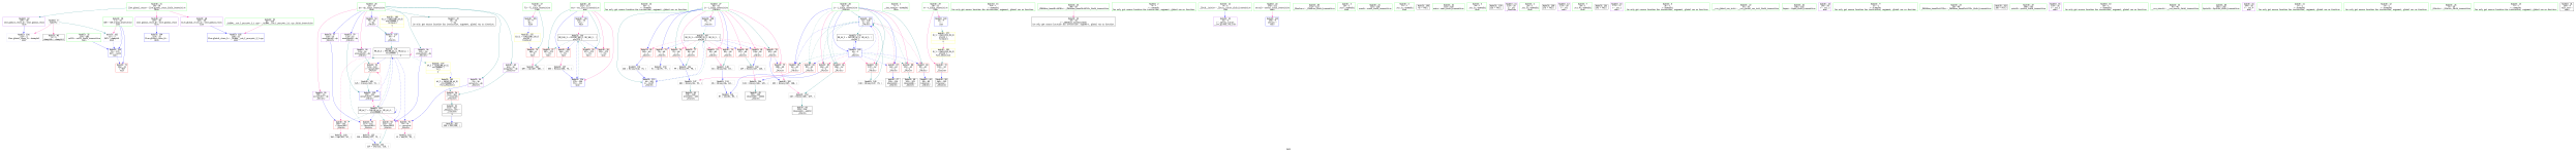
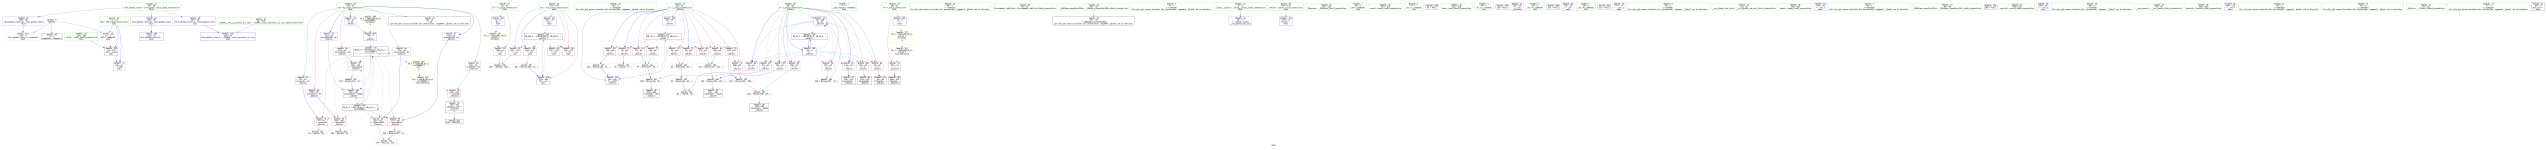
  digraph {
    fontname="IBM Plex Mono"
    label=SVFG
    node [color=green fontname="IBM Plex Mono" shape=record]
    edge [color=blue fontname="IBM Plex Mono" style=solid]
    n1 [color=grey label="{NodeID: 0\nNullPtr}"]
    n2 [color=black label="{NodeID: 40\n2\<--3\ndummyVal\<--dummyVal\n}"]
    n3 [color=blue label="{NodeID: 102\n11\<--3\nOUT\<--dummyVal\nGlob }" style=dotted]
    n4 [color=blue label="{NodeID: 106\n225\<--3\nllvm.global_ctors_2\<--dummyVal\nGlob }" style=dotted]
    n5 [color=blue label="{NodeID: 114\n11\<--179\nOUT\<--call1\nmain\n}"]
    n6 [color=red label="{NodeID: 71\n196\<--11\n\<--OUT\nmain\n}"]
    n7 [color=yellow label="{NodeID: 180\n6V_1 = ENCHI(MR_6V_0)\npts\{190000 \}\nFun[main]|{<s0>7}}" style=double]
    n8 [color=blue label="{NodeID: 107\n70\<--9\n\<--\n_Z4initv\n}"]
    n9 [color=black label="{NodeID: 171\nMR_6V_3 = PHI(MR_6V_4, MR_6V_2, )\npts\{190000 \}\n|{|<s8>7}}"]
    n10 [color=red label="{NodeID: 93\n113\<--112\n\<--arrayidx12\n_Z4initv\n}"]
    n11 [color=red label="{NodeID: 94\n117\<--116\n\<--arrayidx14\n_Z4initv\n}"]
    n12 [color=red label="{NodeID: 95\n124\<--123\n\<--arrayidx19\n_Z4initv\n}"]
    n13 [color=yellow label="{NodeID: 197\n6V_2 = CSCHI(MR_6V_1)\npts\{190000 \}\nCS[]|{<s0>9}}" style=double]
    n14 [color=blue label="{NodeID: 110\n132\<--125\narrayidx24\<--add20\n_Z4initv\n}"]
    n15 [color=black label="{NodeID: 165\nMR_6V_7 = PHI(MR_6V_6, MR_6V_4, )\npts\{190000 \}\n}"]
    n16 [color=red label="{NodeID: 91\n92\<--91\n\<--arrayidx\n_Z4initv\n}"]
    n17 [color=red label="{NodeID: 92\n103\<--102\n\<--arrayidx7\n_Z4initv\n}"]
    n18 [color=red label="{NodeID: 97\n187\<--172\n\<--ttc\nmain\n}"]
    n19 [color=grey label="{NodeID: 158\n189 = cmp(187, 188, )\n}"]
    n20 [label="{NodeID: 14\n86\<--1\n\<--dummyObj\nCan only get source location for instruction, argument, global var or function.}"]
    n21 [color=blue label="{NodeID: 111\n62\<--138\nj\<--inc\n_Z4initv\n}"]
    n22 [color=red label="{NodeID: 83\n81\<--62\n\<--j\n_Z4initv\n}"]
    n23 [color=red label="{NodeID: 84\n89\<--62\n\<--j\n_Z4initv\n}"]
    n24 [color=red label="{NodeID: 85\n96\<--62\n\<--j\n_Z4initv\n}"]
    n25 [color=red label="{NodeID: 86\n106\<--62\n\<--j\n_Z4initv\n}"]
    n26 [color=red label="{NodeID: 87\n114\<--62\n\<--j\n_Z4initv\n}"]
    n27 [color=red label="{NodeID: 88\n121\<--62\n\<--j\n_Z4initv\n}"]
    n28 [color=red label="{NodeID: 89\n126\<--62\n\<--j\n_Z4initv\n}"]
    n29 [color=red label="{NodeID: 90\n137\<--62\n\<--j\n_Z4initv\n}"]
    n30 [color=black label="{NodeID: 170\nMR_4V_2 = PHI(MR_4V_4, MR_4V_1, )\npts\{63 \}\n}"]
    n31 [color=grey label="{NodeID: 161\n87 = cmp(81, 85, )\n}"]
    n32 [color=black label="{NodeID: 44\n90\<--89\nidxprom\<--\n_Z4initv\n}"]
    n33 [color=grey label="{NodeID: 147\n100 = Binary(96, 99, )\n}"]
    n34 [color=grey label="{NodeID: 154\n110 = Binary(106, 109, )\n}"]
    n35 [color=black label="{NodeID: 47\n115\<--114\nidxprom13\<--\n_Z4initv\n}"]
    n36 [color=black label="{NodeID: 48\n122\<--121\nidxprom18\<--\n_Z4initv\n}"]
    n37 [color=grey label="{NodeID: 146\n130 = Binary(126, 129, )\n}"]
    n38 [color=grey label="{NodeID: 149\n138 = Binary(137, 73, )\n}"]
    n39 [color=blue label="{NodeID: 109\n62\<--9\nj\<--\n_Z4initv\n}"]
    n40 [color=black label="{NodeID: 45\n101\<--100\nidxprom6\<--add\n_Z4initv\n}"]
    n41 [color=black label="{NodeID: 46\n111\<--110\nidxprom11\<--add10\n_Z4initv\n}"]
    n42 [color=black label="{NodeID: 49\n131\<--130\nidxprom23\<--add22\n_Z4initv\n}"]
    n43 [label="{NodeID: 28\n62\<--63\nj\<--j_field_insensitive\n_Z4initv\n}"]
    n44 [color=black label="{NodeID: 42\n18\<--16\n\<--dp\nCan only get source location for instruction, argument, global var or function.}"]
    n45 [color=purple label="{NodeID: 56\n112\<--16\narrayidx12\<--dp\n_Z4initv\n}"]
    n46 [color=grey label="{NodeID: 162\n119 = cmp(113, 118, )\n}"]
    n47 [color=grey label="{NodeID: 153\n85 = Binary(86, 84, )\n}"]
    n48 [color=red label="{NodeID: 70\n188\<--8\n\<--TC\nmain\n}"]
    n49 [label="{NodeID: 1\n7\<--1\n__dso_handle\<--dummyObj\nGlob }"]
    n50 [color=yellow label="{NodeID: 181\n8V_1 = ENCHI(MR_8V_0)\npts\{15 \}\nFun[_Z5solvev]}" style=double]
    n51 [color=red label="{NodeID: 72\n159\<--14\n\<--n\n_Z5solvev\n}"]
    n52 [color=black label="{NodeID: 50\n160\<--159\nidxprom\<--\n_Z5solvev\n}"]
    n53 [color=red label="{NodeID: 98\n191\<--172\n\<--ttc\nmain\n}"]
    n54 [label="{NodeID: 15\n94\<--1\n\<--dummyObj\nCan only get source location for instruction, argument, global var or function.}"]
    n55 [color=blue label="{NodeID: 112\n60\<--143\ni\<--inc27\n_Z4initv\n}"]
    n56 [color=black label="{NodeID: 169\nMR_2V_3 = PHI(MR_2V_4, MR_2V_2, )\npts\{61 \}\n}"]
    n57 [color=red label="{NodeID: 73\n75\<--60\n\<--i\n_Z4initv\n}"]
    n58 [color=red label="{NodeID: 74\n82\<--60\n\<--i\n_Z4initv\n}"]
    n59 [color=red label="{NodeID: 75\n83\<--60\n\<--i\n_Z4initv\n}"]
    n60 [color=red label="{NodeID: 76\n97\<--60\n\<--i\n_Z4initv\n}"]
    n61 [color=red label="{NodeID: 77\n98\<--60\n\<--i\n_Z4initv\n}"]
    n62 [color=red label="{NodeID: 78\n107\<--60\n\<--i\n_Z4initv\n}"]
    n63 [color=red label="{NodeID: 80\n127\<--60\n\<--i\n_Z4initv\n}"]
    n64 [color=red label="{NodeID: 81\n128\<--60\n\<--i\n_Z4initv\n}"]
    n65 [color=red label="{NodeID: 82\n142\<--60\n\<--i\n_Z4initv\n}"]
    n66 [color=grey label="{NodeID: 159\n76 = cmp(75, 77, )\n}"]
    n67 [color=grey label="{NodeID: 148\n84 = Binary(82, 83, )\n}"]
    n68 [color=grey label="{NodeID: 156\n99 = Binary(97, 98, )\n}"]
    n69 [color=red label="{NodeID: 79\n108\<--60\n\<--i\n_Z4initv\n}"]
    n70 [color=grey label="{NodeID: 152\n109 = Binary(107, 108, )\n}"]
    n71 [color=grey label="{NodeID: 150\n129 = Binary(127, 128, )\n}"]
    n72 [color=grey label="{NodeID: 151\n143 = Binary(142, 73, )\n}"]
+   n73 [label="{NodeID: 29\n68\<--69\nllvm.memset.p0i8.i64\<--llvm.memset.p0i8.i64_field_insensitive\n}"]
    n74 [color=black label="{NodeID: 43\n43\<--44\n\<--_ZNSt8ios_base4InitD1Ev\nCan only get source location for instruction, argument, global var or function.}"]
    n75 [color=purple label="{NodeID: 57\n116\<--16\narrayidx14\<--dp\n_Z4initv\n}"]
    n76 [color=grey label="{NodeID: 155\n118 = Binary(117, 73, )\n}"]
    n77 [label="{NodeID: 2\n9\<--1\n\<--dummyObj\nCan only get source location for instruction, argument, global var or function.}"]
    n78 [color=yellow label="{NodeID: 182\n6V_1 = ENCHI(MR_6V_0)\npts\{190000 \}\nFun[_Z5solvev]}" style=double]
    n79 [color=red label="{NodeID: 96\n162\<--161\n\<--arrayidx\n_Z5solvev\n}"]
    n80 [color=black label="{NodeID: 51\n154\<--162\n_Z5solvev_ret\<--\n_Z5solvev\n|{<s0>9}}"]
    n81 [color=black label="{NodeID: 202\n198 = PHI(154, )\n}"]
    n82 [color=red label="{NodeID: 99\n197\<--172\n\<--ttc\nmain\n}"]
    n83 [label="{NodeID: 16\n4\<--6\n_ZStL8__ioinit\<--_ZStL8__ioinit_field_insensitive\nGlob }"]
    n84 [color=purple label="{NodeID: 52\n41\<--4\n\<--_ZStL8__ioinit\n__cxx_global_var_init\n}"]
    n85 [color=blue label="{NodeID: 113\n170\<--9\nretval\<--\nmain\n}"]
    n86 [label="{NodeID: 30\n152\<--153\n_Z5solvev\<--_Z5solvev_field_insensitive\n}"]
    n87 [color=purple label="{NodeID: 58\n123\<--16\narrayidx19\<--dp\n_Z4initv\n}"]
    n88 [color=grey label="{NodeID: 145\n125 = Binary(124, 73, )\n}"]
    n89 [label="{NodeID: 3\n20\<--1\n.str\<--dummyObj\nGlob }"]
    n90 [color=red label="{NodeID: 100\n204\<--172\n\<--ttc\nmain\n}"]
    n91 [color=grey label="{NodeID: 157\n205 = Binary(204, 73, )\n}"]
    n92 [color=blue label="{NodeID: 116\n172\<--205\nttc\<--inc\nmain\n}"]
    n93 [color=black label="{NodeID: 166\nMR_18V_3 = PHI(MR_18V_4, MR_18V_2, )\npts\{173 \}\n}"]
    n94 [label="{NodeID: 17\n8\<--10\nTC\<--TC_field_insensitive\nGlob }"]
    n95 [color=blue label="{NodeID: 101\n8\<--9\nTC\<--\nGlob }"]
    n96 [color=yellow label="{NodeID: 175\n11V_1 = ENCHI(MR_11V_0)\npts\{10 \}\nFun[main]}" style=double]
    n97 [label="{NodeID: 31\n157\<--158\nscanf\<--scanf_field_insensitive\n}"]
    n98 [color=purple label="{NodeID: 59\n132\<--16\narrayidx24\<--dp\n_Z4initv\n}"]
    n99 [label="{NodeID: 4\n22\<--1\n.str.1\<--dummyObj\nGlob }"]
    n100 [label="{NodeID: 18\n11\<--13\nOUT\<--OUT_field_insensitive\nGlob }"]
    n101 [color=black label="{NodeID: 198\n42 = PHI()\n}"]
    n102 [color=blue label="{NodeID: 115\n172\<--73\nttc\<--\nmain\n}"]
    n103 [label="{NodeID: 32\n167\<--168\nmain\<--main_field_insensitive\n}"]
    n104 [color=purple label="{NodeID: 60\n161\<--16\narrayidx\<--dp\n_Z5solvev\n}"]
    n105 [color=grey label="{NodeID: 163\n93 = cmp(92, 94, )\n}"]
    n106 [color=grey label="{NodeID: 160\n104 = cmp(103, 94, )\n}"]
    n107 [label="{NodeID: 5\n24\<--1\n.str.2\<--dummyObj\nGlob }"]
    n108 [label="{NodeID: 19\n14\<--15\nn\<--n_field_insensitive\nGlob }"]
    n109 [color=blue label="{NodeID: 103\n14\<--9\nn\<--\nGlob }"]
    n110 [color=yellow label="{NodeID: 177\n8V_1 = ENCHI(MR_8V_0)\npts\{15 \}\nFun[main]|{<s0>9}}" style=double]
    n111 [color=black label="{NodeID: 199\n156 = PHI()\n}"]
    n112 [label="{NodeID: 33\n170\<--171\nretval\<--retval_field_insensitive\nmain\n}"]
    n113 [color=purple label="{NodeID: 61\n155\<--20\n\<--.str\n_Z5solvev\n}"]
    n114 [label="{NodeID: 6\n26\<--1\n.str.3\<--dummyObj\nGlob }"]
    n115 [label="{NodeID: 20\n16\<--19\ndp\<--dp_field_insensitive\nGlob }"]
    n116 [color=purple label="{NodeID: 53\n70\<--16\n\<--dp\n_Z4initv\n}"]
    n117 [color=purple label="{NodeID: 54\n91\<--16\narrayidx\<--dp\n_Z4initv\n}"]
    n118 [color=purple label="{NodeID: 55\n102\<--16\narrayidx7\<--dp\n_Z4initv\n}"]
    n119 [color=black label="{NodeID: 200\n176 = PHI()\n}"]
    n120 [label="{NodeID: 34\n172\<--173\nttc\<--ttc_field_insensitive\nmain\n}"]
    n121 [color=purple label="{NodeID: 62\n175\<--20\n\<--.str\nmain\n}"]
    n122 [label="{NodeID: 7\n28\<--1\n.str.4\<--dummyObj\nGlob }"]
    n123 [color=blue label="{NodeID: 104\n223\<--31\nllvm.global_ctors_0\<--\nGlob }"]
    n124 [label="{NodeID: 21\n30\<--34\nllvm.global_ctors\<--llvm.global_ctors_field_insensitive\nGlob }"]
    n125 [color=purple label="{NodeID: 67\n223\<--30\nllvm.global_ctors_0\<--llvm.global_ctors\nGlob }"]
    n126 [color=purple label="{NodeID: 68\n224\<--30\nllvm.global_ctors_1\<--llvm.global_ctors\nGlob }"]
    n127 [color=purple label="{NodeID: 69\n225\<--30\nllvm.global_ctors_2\<--llvm.global_ctors\nGlob }"]
    n128 [color=blue label="{NodeID: 105\n224\<--32\nllvm.global_ctors_1\<--_GLOBAL__sub_I_percywtc_3_1.cpp\nGlob }"]
    n129 [color=black label="{NodeID: 201\n193 = PHI()\n}"]
    n130 [label="{NodeID: 35\n179\<--180\ncall1\<--call1_field_insensitive\nmain\n}"]
    n131 [color=purple label="{NodeID: 63\n177\<--22\n\<--.str.1\nmain\n}"]
    n132 [label="{NodeID: 8\n31\<--1\n\<--dummyObj\nCan only get source location for instruction, argument, global var or function.}"]
    n133 [label="{NodeID: 22\n35\<--36\n__cxx_global_var_init\<--__cxx_global_var_init_field_insensitive\n}"]
    n134 [label="{NodeID: 36\n181\<--182\nfopen\<--fopen_field_insensitive\n}"]
    n135 [color=purple label="{NodeID: 64\n178\<--24\n\<--.str.2\nmain\n}"]
    n136 [label="{NodeID: 9\n65\<--1\n\<--dummyObj\nCan only get source location for instruction, argument, global var or function.}"]
    n137 [label="{NodeID: 23\n39\<--40\n_ZNSt8ios_base4InitC1Ev\<--_ZNSt8ios_base4InitC1Ev_field_insensitive\n}"]
    n138 [color=black label="{NodeID: 203\n200 = PHI()\n}"]
    n139 [label="{NodeID: 37\n194\<--195\nprintf\<--printf_field_insensitive\n}"]
    n140 [color=purple label="{NodeID: 65\n192\<--26\n\<--.str.3\nmain\n}"]
    n141 [label="{NodeID: 10\n66\<--1\n\<--dummyObj\nCan only get source location for instruction, argument, global var or function.}"]
    n142 [label="{NodeID: 24\n45\<--46\n__cxa_atexit\<--__cxa_atexit_field_insensitive\n}"]
    n143 [label="{NodeID: 38\n201\<--202\nfprintf\<--fprintf_field_insensitive\n}"]
    n144 [color=purple label="{NodeID: 66\n199\<--28\n\<--.str.4\nmain\n}"]
    n145 [label="{NodeID: 11\n67\<--1\n\<--dummyObj\nCan only get source location for instruction, argument, global var or function.}"]
    n146 [color=blue label="{NodeID: 108\n60\<--73\ni\<--\n_Z4initv\n}"]
    n147 [label="{NodeID: 25\n44\<--50\n_ZNSt8ios_base4InitD1Ev\<--_ZNSt8ios_base4InitD1Ev_field_insensitive\n}"]
    n148 [label="{NodeID: 39\n32\<--219\n_GLOBAL__sub_I_percywtc_3_1.cpp\<--_GLOBAL__sub_I_percywtc_3_1.cpp_field_insensitive\n}"]
    n149 [label="{NodeID: 12\n73\<--1\n\<--dummyObj\nCan only get source location for instruction, argument, global var or function.}"]
    n150 [label="{NodeID: 26\n57\<--58\n_Z4initv\<--_Z4initv_field_insensitive\n}"]
    n151 [label="{NodeID: 13\n77\<--1\n\<--dummyObj\nCan only get source location for instruction, argument, global var or function.}"]
    n152 [label="{NodeID: 27\n60\<--61\ni\<--i_field_insensitive\n_Z4initv\n}"]
    n153 [color=black label="{NodeID: 41\n169\<--9\nmain_ret\<--\nmain\n}"]
    n1 -> n2 [color=deeppink]
    n1 -> n3 [color=teal]
    n1 -> n4 [color=deeppink]
    n3 -> n5 [style=dashed]
    n5 -> n6 [style=dashed]
    n7 -> n8 [color=deeppink style=dashed tailport=s0]
    n8 -> n9 [color=teal style=dashed]
    n9 -> n9 [color=deeppink style=dashed]
    n9 -> n10 [style=dashed]
-   n11 -> n9 [color=teal style=dashed]
+   n9 -> n11 [color=teal style=dashed]
    n9 -> n12 [style=dashed]
    n9 -> n13 [color=teal style=dashed tailport=s8]
    n9 -> n14 [style=dashed]
    n9 -> n15 [color=teal style=dashed]
    n9 -> n16 [style=dashed]
    n9 -> n17 [color=deeppink style=dashed]
    n10 -> n46 [color=teal]
    n11 -> n76 [color=deeppink]
    n12 -> n88 [color=teal]
    n13 -> n78 [style=dashed tailport=s0]
    n14 -> n15 [color=deeppink style=dashed]
    n15 -> n9 [style=dashed]
    n15 -> n10 [color=teal style=dashed]
    n15 -> n11 [style=dashed]
    n15 -> n12 [color=deeppink style=dashed]
    n15 -> n14 [color=deeppink style=dashed]
    n15 -> n15 [style=dashed]
    n15 -> n16 [color=deeppink style=dashed]
    n15 -> n17 [color=teal style=dashed]
    n16 -> n105 [color=deeppink]
    n17 -> n106 [color=deeppink]
    n18 -> n19 [color=teal]
    n21 -> n21 [color=teal style=dashed]
    n21 -> n22 [color=teal style=dashed]
    n21 -> n23 [color=deeppink style=dashed]
    n21 -> n24 [style=dashed]
    n21 -> n25 [color=teal style=dashed]
    n21 -> n26 [color=deeppink style=dashed]
    n21 -> n27 [color=teal style=dashed]
    n21 -> n28 [color=teal style=dashed]
    n21 -> n29 [color=deeppink style=dashed]
    n21 -> n30 [color=teal style=dashed]
    n22 -> n31
    n23 -> n32
    n24 -> n33 [color=deeppink]
    n25 -> n34 [color=teal]
    n26 -> n35
    n27 -> n36 [color=teal]
    n28 -> n37
    n29 -> n38 [color=teal]
    n30 -> n39 [style=dashed]
    n33 -> n40 [color=teal]
    n34 -> n41 [color=teal]
    n37 -> n42 [color=teal]
    n38 -> n21 [color=teal]
    n39 -> n21 [style=dashed]
    n39 -> n22 [style=dashed]
    n39 -> n23 [style=dashed]
    n39 -> n24 [color=teal style=dashed]
    n39 -> n25 [color=deeppink style=dashed]
    n39 -> n26 [style=dashed]
    n39 -> n27 [color=teal style=dashed]
    n39 -> n28 [color=deeppink style=dashed]
    n39 -> n29 [color=deeppink style=dashed]
    n39 -> n30 [style=dashed]
    n43 -> n21 [color=teal]
    n43 -> n22 [color=teal style=dashed]
    n43 -> n23 [color=teal]
    n43 -> n24
    n43 -> n25 [color=teal]
    n43 -> n26
    n43 -> n27 [color=deeppink]
    n43 -> n28 [color=deeppink]
    n43 -> n29 [color=teal]
    n43 -> n39
    n45 -> n10
    n47 -> n31
    n48 -> n19 [color=deeppink]
    n50 -> n51 [color=teal style=dashed]
    n51 -> n52
    n55 -> n56 [color=teal style=dashed]
    n56 -> n55 [style=dashed]
    n56 -> n57 [style=dashed]
    n56 -> n58 [color=deeppink style=dashed]
    n56 -> n59 [color=deeppink style=dashed]
    n56 -> n60 [color=deeppink style=dashed]
    n56 -> n61 [color=teal style=dashed]
    n56 -> n62 [color=deeppink style=dashed]
    n56 -> n63 [style=dashed]
    n56 -> n64 [style=dashed]
    n56 -> n65 [color=deeppink style=dashed]
    n57 -> n66
    n58 -> n67 [color=deeppink]
    n59 -> n67 [color=teal]
    n60 -> n68
    n61 -> n68 [color=teal]
    n62 -> n69 [style=dashed]
    n62 -> n70
    n63 -> n71 [color=teal]
    n64 -> n71
    n65 -> n72
    n67 -> n47
    n68 -> n33
    n69 -> n70 [color=deeppink]
    n70 -> n34 [color=deeppink]
    n71 -> n37 [color=deeppink]
    n72 -> n55
    n75 -> n11
    n76 -> n46
    n78 -> n79 [color=teal style=dashed]
    n79 -> n80 [color=teal]
    n80 -> n81 [tailport=s0]
    n83 -> n84
    n87 -> n12 [color=teal]
    n88 -> n14 [color=teal]
    n90 -> n91 [color=deeppink]
    n91 -> n92
    n92 -> n93 [color=teal style=dashed]
    n93 -> n18 [color=teal style=dashed]
    n93 -> n53 [style=dashed]
    n93 -> n82 [color=teal style=dashed]
    n93 -> n90 [style=dashed]
    n93 -> n92 [style=dashed]
    n94 -> n48 [color=teal]
    n94 -> n95 [color=deeppink]
    n95 -> n96 [style=dashed]
    n96 -> n48 [style=dashed]
    n98 -> n14 [color=teal]
    n100 -> n3 [color=deeppink]
    n100 -> n5
    n100 -> n6
    n102 -> n93 [color=deeppink style=dashed]
    n104 -> n79 [color=teal]
    n108 -> n51 [color=deeppink]
    n108 -> n109 [color=deeppink]
    n109 -> n110 [color=teal style=dashed]
    n110 -> n50 [color=deeppink style=dashed tailport=s0]
    n112 -> n85 [color=deeppink]
    n115 -> n44 [color=teal]
    n115 -> n45 [color=teal]
    n115 -> n75
    n115 -> n87 [color=deeppink]
    n115 -> n98
    n115 -> n104 [color=teal]
    n115 -> n116
    n115 -> n117 [color=teal]
    n115 -> n118 [color=deeppink]
    n116 -> n8 [color=teal]
    n117 -> n16
    n118 -> n17
    n120 -> n18 [color=teal]
    n120 -> n53 [color=deeppink]
    n120 -> n82 [color=teal]
    n120 -> n90
    n120 -> n92 [color=deeppink]
    n120 -> n102 [color=deeppink]
    n124 -> n125 [color=deeppink]
    n124 -> n126 [color=deeppink]
    n124 -> n127 [color=teal]
    n125 -> n123
    n126 -> n128
    n127 -> n4
    n130 -> n5
    n146 -> n56 [color=teal style=dashed]
    n147 -> n74 [color=deeppink]
    n148 -> n128 [color=deeppink]
    n152 -> n55 [color=teal]
    n152 -> n57
    n152 -> n58 [color=deeppink]
    n152 -> n59
    n152 -> n60 [color=teal]
    n152 -> n61 [color=deeppink]
    n152 -> n62 [color=teal]
    n152 -> n63 [color=deeppink]
    n152 -> n64 [color=deeppink]
    n152 -> n65
    n152 -> n69 [color=deeppink]
    n152 -> n146 [color=deeppink]
  }
